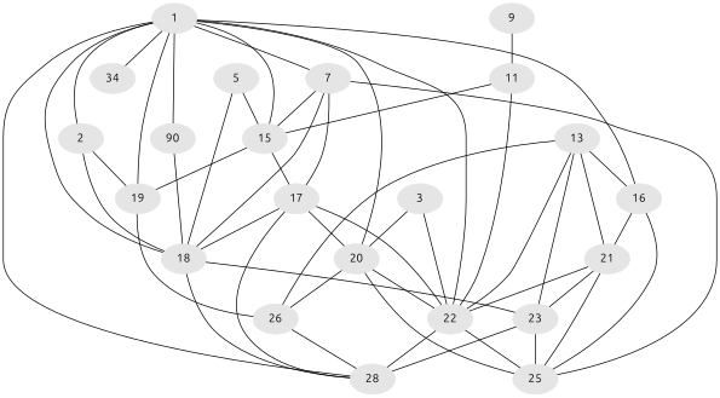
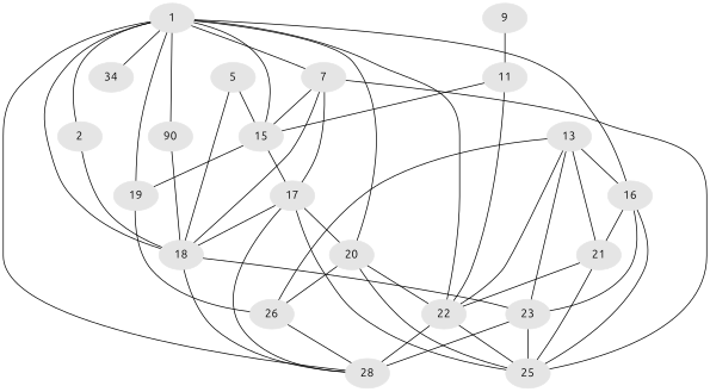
  graph {
    fontname=Ubuntu
    node [color=gray90 fontname=Ubuntu style=filled]
    edge [fontname=Ubuntu weight=1.0]
    1
    2
    7
    n4 [label=90]
    n5 [label=34]
    15
    16
    18
    19
    20
    22
    28
    17
    25
    23
    21
    26
-   3
    5
    13
    9
    11
    1 -- 2
    1 -- 7
    1 -- n4
    1 -- n5
    1 -- 15
    1 -- 16
    1 -- 18 [weight=2.0]
    1 -- 19
    1 -- 20
    1 -- 22
    1 -- 28
    2 -- 18
-   2 -- 19
    7 -- 15
    7 -- 18
    7 -- 17
    7 -- 25 [weight=2.0]
    n4 -- 18
    15 -- 19 [weight=2.0]
    15 -- 17
    16 -- 25 [weight=2.0]
-   21 -- 23
+   16 -- 23
    16 -- 21
    18 -- 28
    18 -- 23
    19 -- 26
    20 -- 22
    20 -- 25
    20 -- 26
    22 -- 28 [weight=2.0]
    22 -- 25 [weight=2.0]
    17 -- 18
    17 -- 20
-   17 -- 22 [weight=2.0]
+   17 -- 25 [weight=2.0]
    17 -- 28
    23 -- 28 [weight=2.0]
    23 -- 25 [weight=2.0]
    21 -- 22
    21 -- 25
    26 -- 28
-   3 -- 20
-   3 -- 22
    5 -- 15
    5 -- 18
    13 -- 16 [weight=2.0]
    13 -- 22
    13 -- 23
    13 -- 21
    13 -- 26
    9 -- 11
    11 -- 15
    11 -- 22
  }
